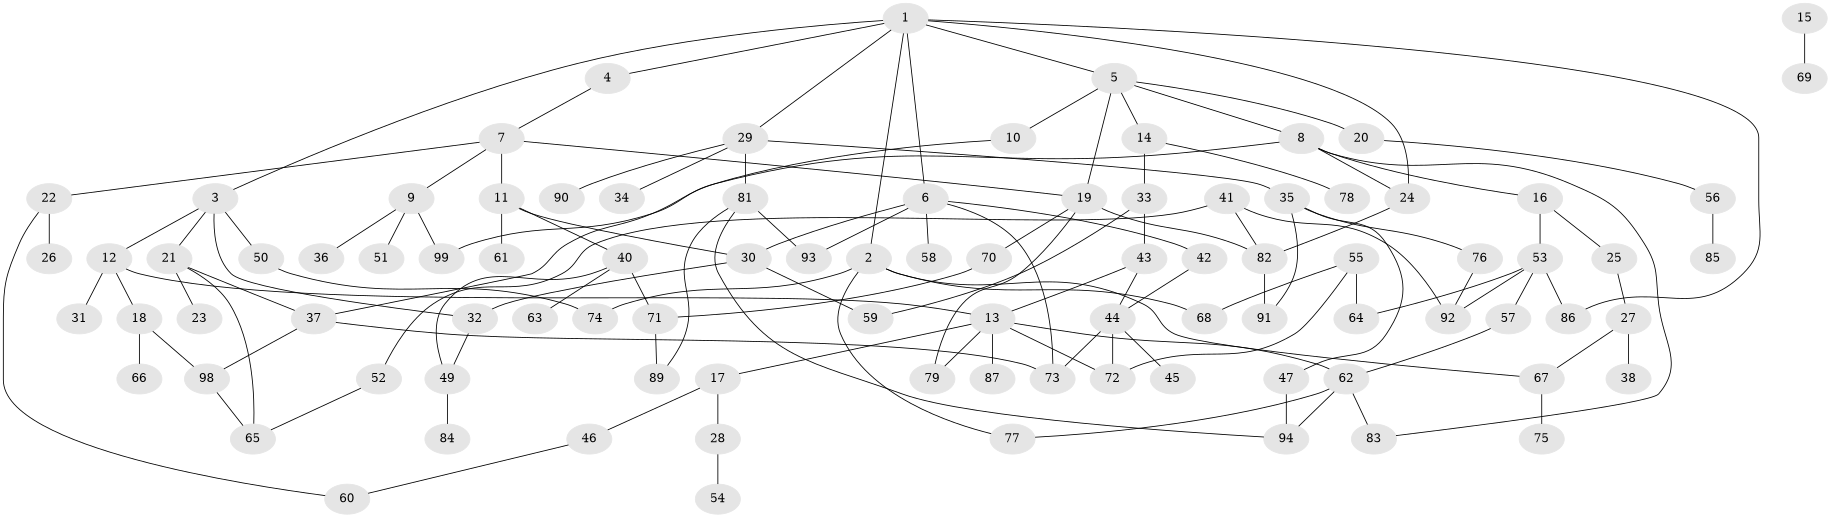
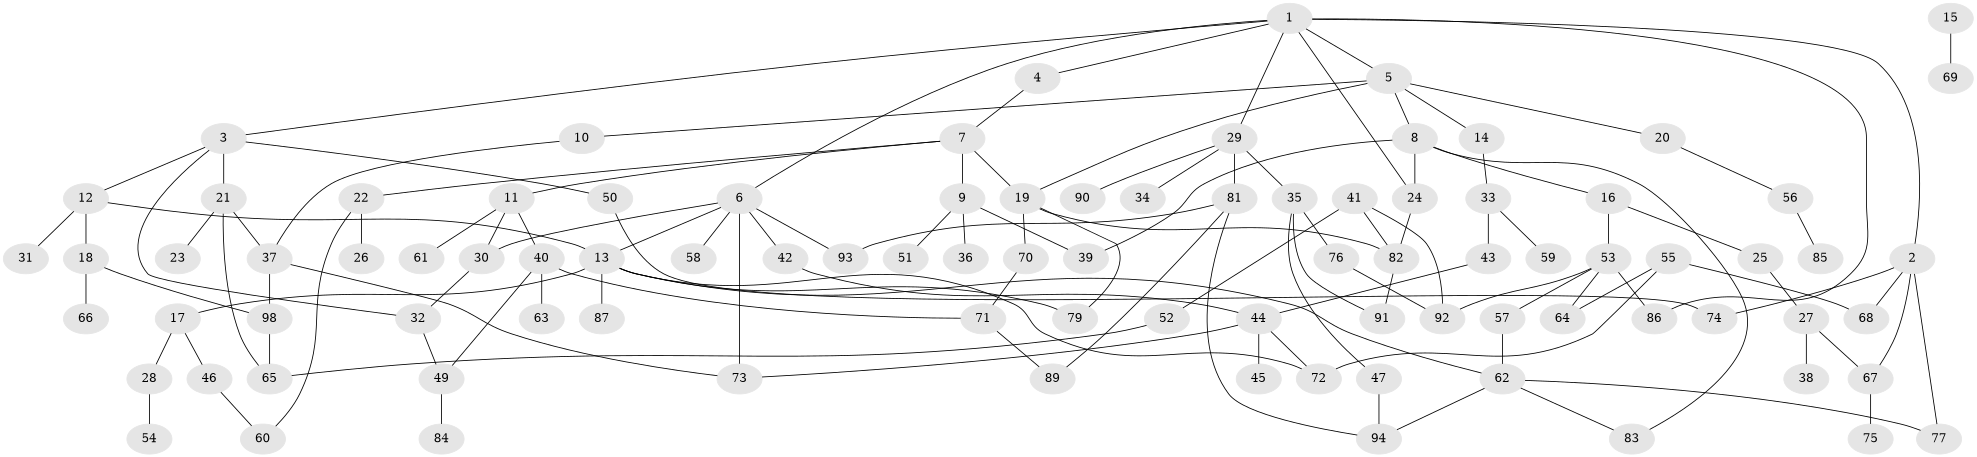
  graph {
    node [color=gray90 style=filled]
    1
    2
    3
    4
    6
    24
    29
    86
    5
    67
    68
    74
    77
    12
    21
    32
    50
    7
    13
    30
    42
    58
    73
    93
    82
    34
    35
    81
    90
    41
    52
    92
    75
    8
    10
    14
    19
    20
    18
    31
    37
    23
    65
    49
    9
    11
    22
    16
-   39 [label=99]
+   39
    83
    33
-   78
    79
    70
    56
    17
    62
    72
    87
    59
    44
    36
    51
    40
    61
    26
    60
    25
    53
    n70 [label=98]
    15
    69
    63
    71
    66
    28
    46
    94
    43
    27
    57
    64
    54
    91
    85
    38
    47
    76
    89
    84
    45
    55
    1 -- 2
    1 -- 3
    1 -- 4
    1 -- 6
    1 -- 24
    1 -- 29
    1 -- 86
    1 -- 5
    2 -- 67
    2 -- 68
    2 -- 74
    2 -- 77
    3 -- 12
    3 -- 21
    3 -- 32
    3 -- 50
    4 -- 7
-   43 -- 13
+   6 -- 13
    6 -- 30
    6 -- 42
    6 -- 58
    6 -- 73
    6 -- 93
    24 -- 82
    29 -- 34
    29 -- 35
    29 -- 81
    29 -- 90
    5 -- 8
    5 -- 10
    5 -- 14
    5 -- 19
    5 -- 20
    67 -- 75
    12 -- 13
    12 -- 18
    12 -- 31
    21 -- 37
    21 -- 23
    21 -- 65
    32 -- 49
    50 -- 74
    7 -- 19
    7 -- 9
    7 -- 11
    7 -- 22
    13 -- 79
    13 -- 17
    13 -- 62
    13 -- 72
    13 -- 87
    30 -- 32
-   30 -- 59
    42 -- 44
    82 -- 91
    35 -- 91
    35 -- 47
    35 -- 76
    81 -- 93
    81 -- 94
    81 -- 89
    41 -- 82
    41 -- 52
    41 -- 92
    52 -- 65
    8 -- 24
    8 -- 16
    8 -- 39
    8 -- 83
    10 -- 37
    14 -- 33
-   14 -- 78
    19 -- 82
    19 -- 79
    19 -- 70
    20 -- 56
    18 -- n70
    18 -- 66
    37 -- 73
    37 -- n70
    49 -- 84
    9 -- 39
    9 -- 36
    9 -- 51
    11 -- 30
    11 -- 40
    11 -- 61
    22 -- 26
    22 -- 60
    16 -- 25
    16 -- 53
    33 -- 59
    33 -- 43
    70 -- 71
    56 -- 85
    17 -- 28
    17 -- 46
    62 -- 77
    62 -- 83
    62 -- 94
    44 -- 73
    44 -- 72
    44 -- 45
    40 -- 49
    40 -- 63
    40 -- 71
    25 -- 27
    53 -- 86
    53 -- 92
    53 -- 57
    53 -- 64
    n70 -- 65
    15 -- 69
    71 -- 89
    28 -- 54
    46 -- 60
    43 -- 44
    27 -- 67
    27 -- 38
    57 -- 62
    47 -- 94
    76 -- 92
    55 -- 68
    55 -- 72
    55 -- 64
  }
